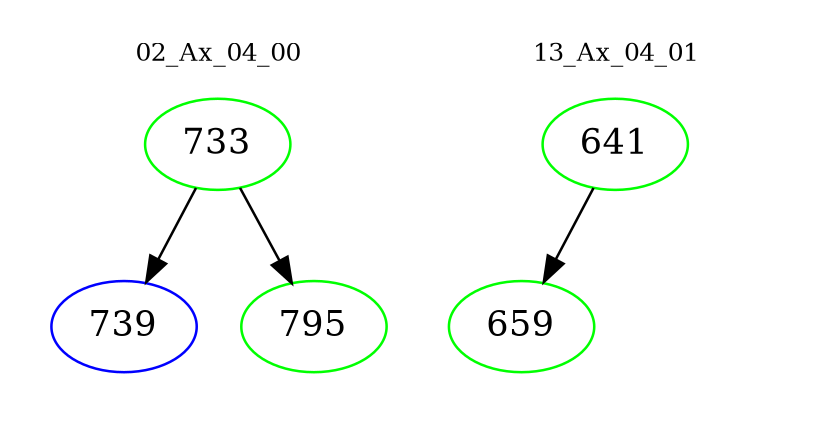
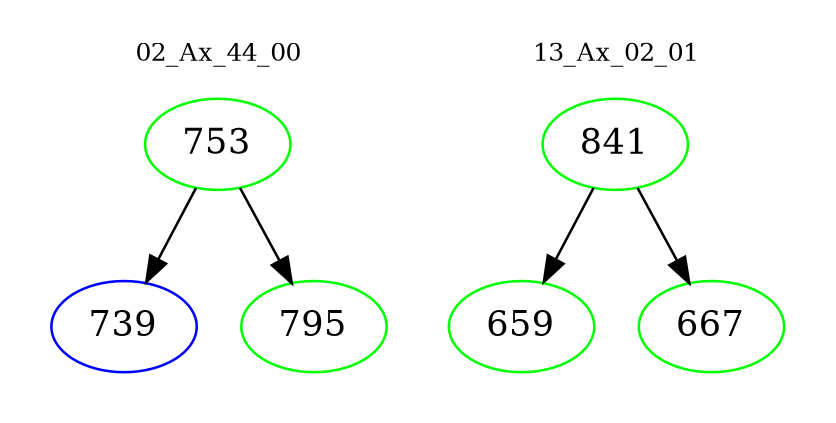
  digraph {
    node [color=green]
    edge [color=black]
-   n1 [label=733]
+   n1 [label=753]
    n2 [color=blue label=739]
    n3 [label=795]
-   n4 [label=641]
+   n4 [label=841]
    n5 [label=659]
+   n6 [label=667]
    subgraph cluster_1 {
      color=white
      fontsize=10
-     label="02_Ax_04_00"
+     label="02_Ax_44_00"
      n1
      n2
      n3
    }
    subgraph cluster_2 {
      color=white
      fontsize=10
-     label="13_Ax_04_01"
+     label="13_Ax_02_01"
      n4
      n5
+     n6
    }
    n1 -> n2
    n1 -> n3
    n4 -> n5
+   n4 -> n6
  }
